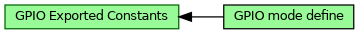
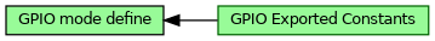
  digraph {
    rankdir=LR
    node [fillcolor=palegreen fontname=Helvetica fontsize=10 shape=box style=filled]
    n1 [color=darkgreen height=0.2 label="GPIO Exported Constants" width=0.4]
    n2 [color=black fontcolor=black height=0.2 label="GPIO mode define" width=0.4]
-   n1 -> n2 [dir=back fontname=Helvetica fontsize=10 labelfontname=Helvetica labelfontsize=10 shape=plaintext style=solid]
+   n2 -> n1 [dir=back fontname=Helvetica fontsize=10 labelfontname=Helvetica labelfontsize=10 shape=plaintext style=solid]
  }
